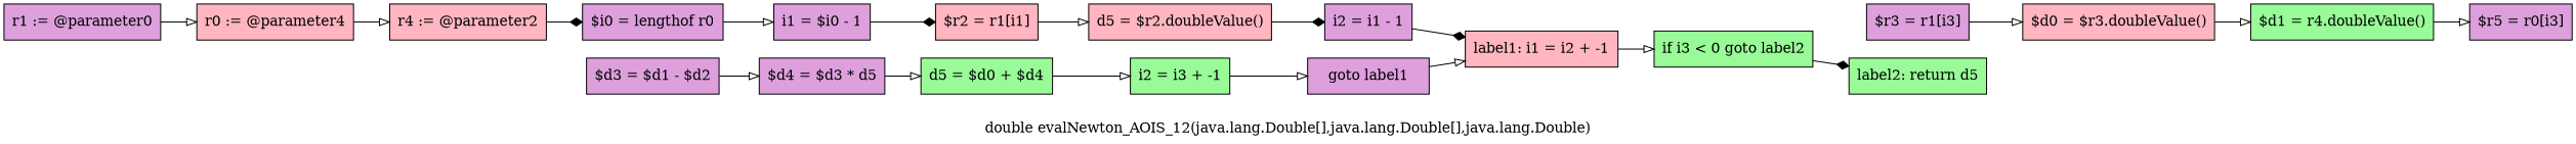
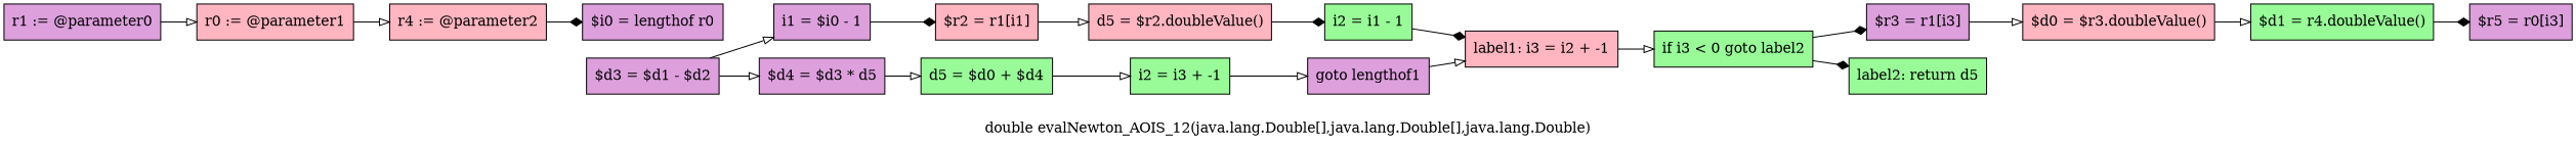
  digraph {
    label="double evalNewton_AOIS_12(java.lang.Double[],java.lang.Double[],java.lang.Double)"
    rankdir=LR
    node [fillcolor=plum shape=box style=filled]
    edge [arrowhead=onormal]
    n1 [label="r1 := @parameter0"]
-   n2 [fillcolor=lightpink label="r0 := @parameter4"]
+   n2 [fillcolor=lightpink label="r0 := @parameter1"]
    n3 [fillcolor=lightpink label="r4 := @parameter2"]
    n4 [label="$i0 = lengthof r0"]
    n5 [label="i1 = $i0 - 1"]
    n6 [fillcolor=lightpink label="$r2 = r1[i1]"]
    n7 [fillcolor=lightpink label="d5 = $r2.doubleValue()"]
-   n8 [label="i2 = i1 - 1"]
-   n9 [fillcolor=lightpink label="label1: i1 = i2 + -1"]
+   n8 [fillcolor=palegreen label="i2 = i1 - 1"]
+   n9 [fillcolor=lightpink label="label1: i3 = i2 + -1"]
    n10 [fillcolor=palegreen label="if i3 < 0 goto label2"]
    n11 [label="$r3 = r1[i3]"]
    n12 [fillcolor=palegreen label="label2: return d5"]
    n13 [fillcolor=lightpink label="$d0 = $r3.doubleValue()"]
    n14 [fillcolor=palegreen label="$d1 = r4.doubleValue()"]
    n15 [label="$r5 = r0[i3]"]
    n16 [label="$d3 = $d1 - $d2"]
    n17 [label="$d4 = $d3 * d5"]
    n18 [fillcolor=palegreen label="d5 = $d0 + $d4"]
    n19 [fillcolor=palegreen label="i2 = i3 + -1"]
-   n20 [label="goto label1"]
+   n20 [label="goto lengthof1"]
    n1 -> n2
    n2 -> n3
    n3 -> n4 [arrowhead=diamond]
-   n4 -> n5
+   n16 -> n5
    n5 -> n6 [arrowhead=diamond]
    n6 -> n7
    n7 -> n8 [arrowhead=diamond]
    n8 -> n9 [arrowhead=diamond]
    n9 -> n10
+   n10 -> n11 [arrowhead=diamond]
    n10 -> n12 [arrowhead=diamond]
    n11 -> n13
    n13 -> n14
-   n14 -> n15
+   n14 -> n15 [arrowhead=diamond]
    n16 -> n17
    n17 -> n18
    n18 -> n19
    n19 -> n20
    n20 -> n9
  }
